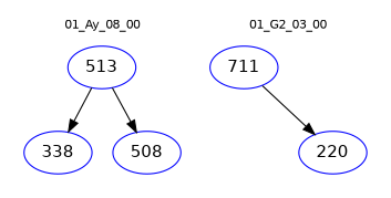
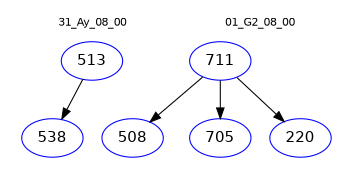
  digraph {
    fontname="DejaVu Sans"
    node [color=blue fontname="DejaVu Sans"]
    edge [color=black fontname="DejaVu Sans"]
    n1 [label=513]
    n2 [label=508]
-   n3 [label=338]
+   n3 [label=538]
    n4 [label=711]
+   n5 [label=705]
    n6 [label=220]
    subgraph cluster_1 {
      color=white
      fontsize=10
-     label="01_Ay_08_00"
+     label="31_Ay_08_00"
      n1
      n2
      n3
    }
    subgraph cluster_2 {
      color=white
      fontsize=10
-     label="01_G2_03_00"
+     label="01_G2_08_00"
      n4
+     n5
      n6
    }
-   n1 -> n2
+   n4 -> n2
    n1 -> n3
+   n4 -> n5
    n4 -> n6
  }
